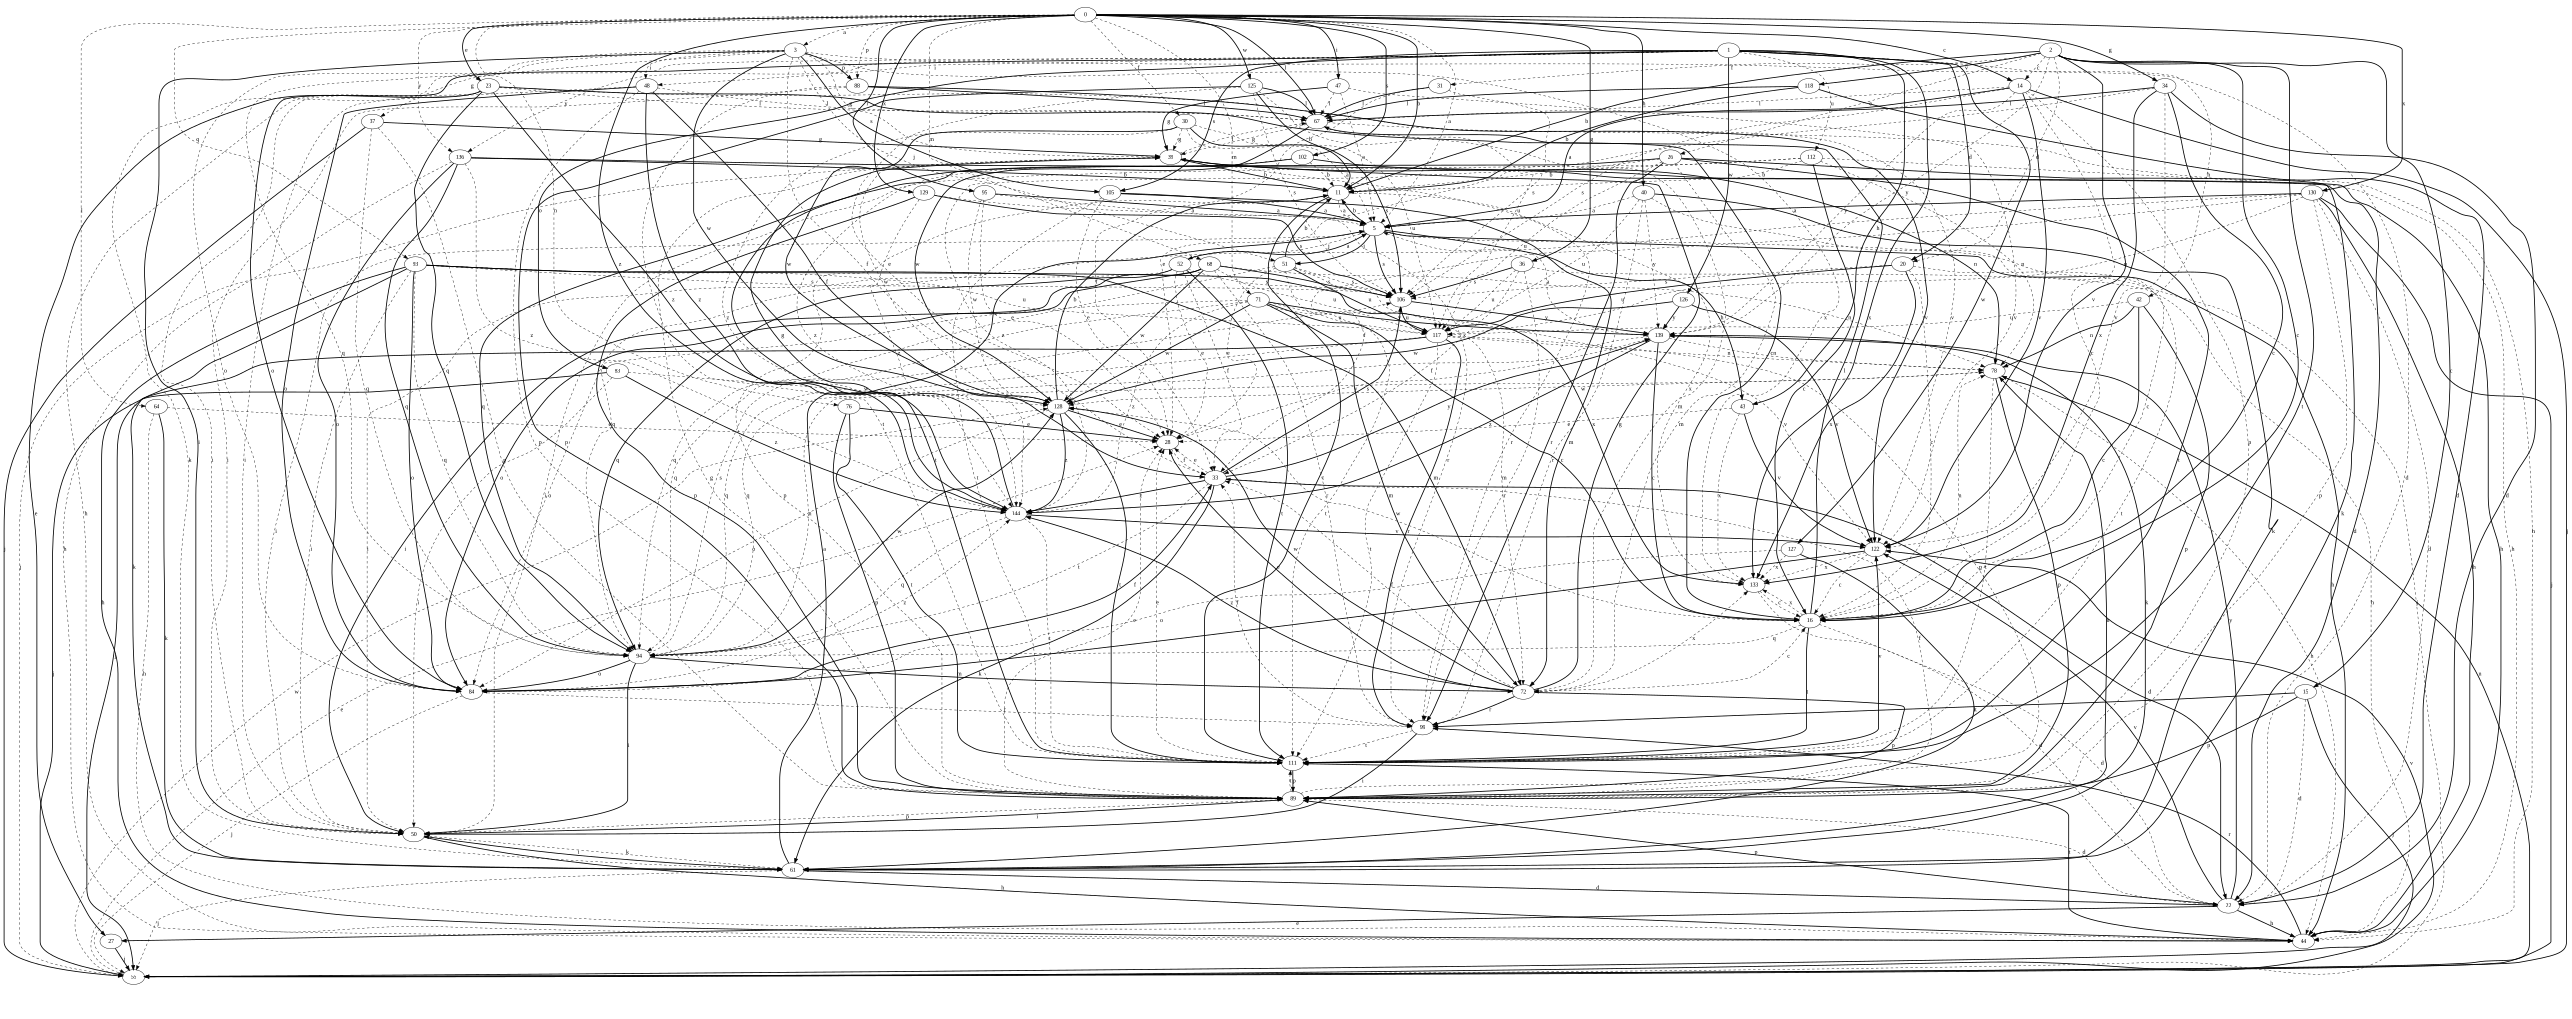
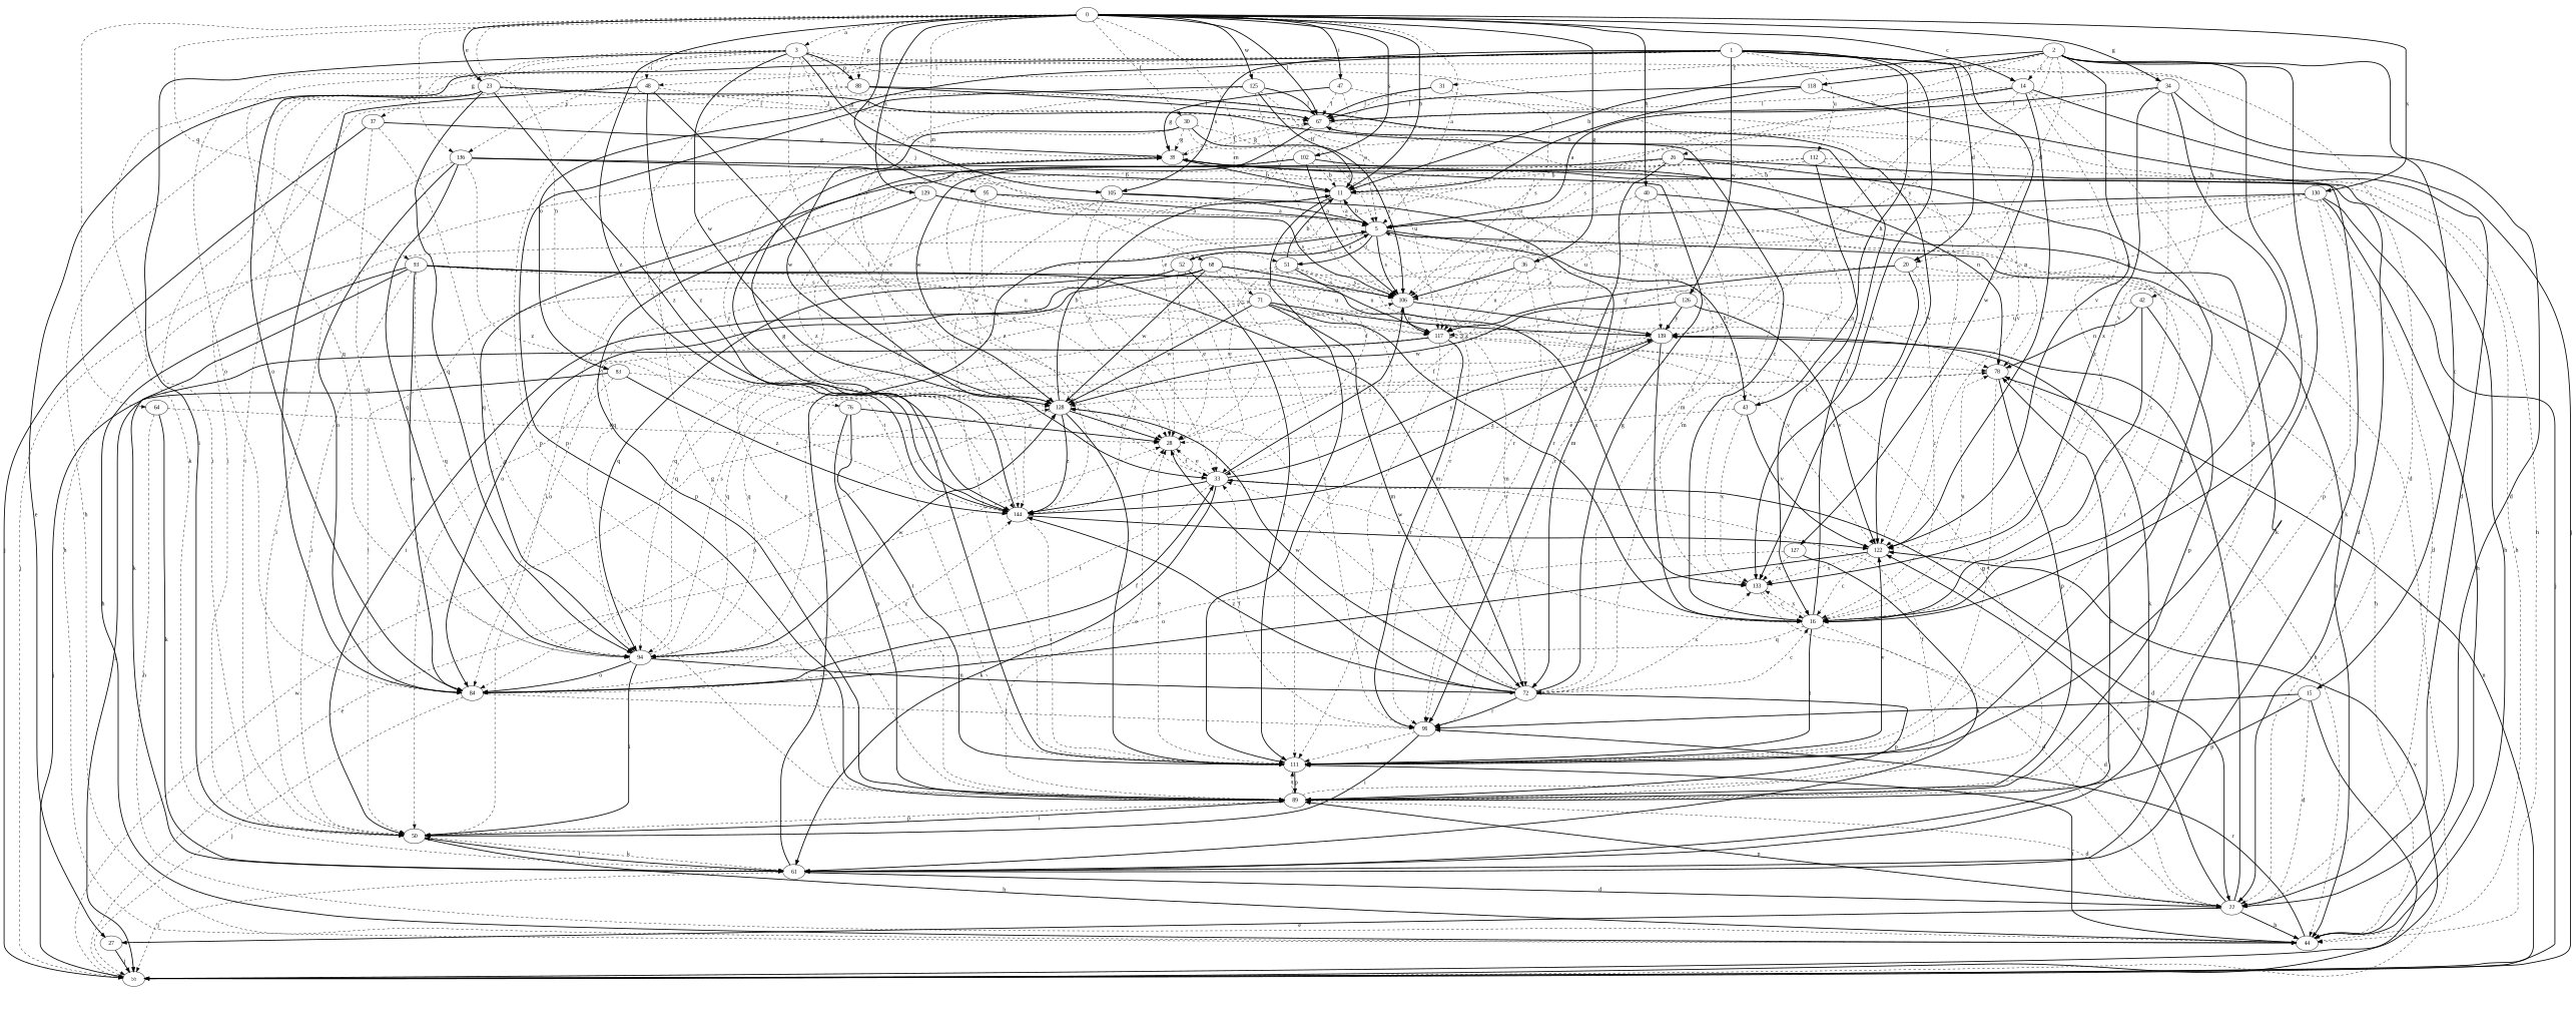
  strict digraph {
    fontname="Liberation Serif"
    node [fontname="Liberation Serif"]
    edge [fontname="Liberation Serif" style=dashed]
    0
    3
    5
    11
    14
    23
    30
    34
    36
    40
    47
    64
    67
    68
    71
    76
    88
    93
    95
    102
    125
    129
    130
    136
    144
    48
    84
    105
    133
    22
    33
    37
    39
    50
    51
    94
    128
    43
    44
    52
    55
    106
    111
    89
    16
    122
    139
    27
    117
    28
    99
    61
    72
    78
    1
    20
    42
    83
    112
    126
    127
    2
    15
    26
    31
    118
    0 -> 3 [label=a]
    0 -> 5 [label=a]
    0 -> 11 [label=b style=bold]
    0 -> 14 [label=c style=bold]
    0 -> 23 [label=e style=bold]
    0 -> 30 [label=f]
    0 -> 34 [label=g style=bold]
    0 -> 36 [label=g style=bold]
    0 -> 40 [label=h style=bold]
    0 -> 47 [label=i style=bold]
    0 -> 64 [label=l]
    0 -> 67 [label=l style=bold]
    0 -> 68 [label=m]
    0 -> 71 [label=m]
    0 -> 76 [label=n]
    0 -> 88 [label=p]
    0 -> 93 [label=q]
    0 -> 95 [label=r style=bold]
    0 -> 102 [label=s style=bold]
    0 -> 125 [label=w style=bold]
    0 -> 129 [label=x style=bold]
    0 -> 130 [label=x style=bold]
    0 -> 136 [label=y]
    0 -> 144 [label=z style=bold]
    3 -> 88 [label=p style=bold]
    3 -> 48 [label=i]
    3 -> 84 [label=o]
    3 -> 105 [label=s style=bold]
    3 -> 133 [label=x]
    3 -> 22 [label=d]
    3 -> 33 [label=f]
    3 -> 37 [label=g]
    3 -> 39 [label=g]
    3 -> 50 [label=i style=bold]
    3 -> 51 [label=j]
    3 -> 94 [label=q]
    3 -> 128 [label=w style=bold]
    5 -> 11 [label=b style=bold]
    5 -> 50 [label=i]
    5 -> 51 [label=j style=bold]
    5 -> 43 [label=h style=bold]
    5 -> 44 [label=h style=bold]
    5 -> 52 [label=j]
    5 -> 55 [label=j]
    5 -> 106 [label=s style=bold]
    11 -> 5 [label=a]
    11 -> 133 [label=x]
    11 -> 111 [label=t style=bold]
    11 -> 89 [label=p]
    14 -> 5 [label=a style=bold]
    14 -> 67 [label=l]
    14 -> 55 [label=j style=bold]
    14 -> 106 [label=s]
    14 -> 89 [label=p]
    14 -> 16 [label=c]
    14 -> 122 [label=v style=bold]
    14 -> 139 [label=y]
    23 -> 67 [label=l]
    23 -> 144 [label=z style=bold]
    23 -> 50 [label=i]
    23 -> 94 [label=q style=bold]
    23 -> 44 [label=h]
    23 -> 16 [label=c style=bold]
    23 -> 122 [label=v]
    23 -> 27 [label=e style=bold]
    30 -> 5 [label=a]
    30 -> 144 [label=z]
    30 -> 39 [label=g]
    30 -> 128 [label=w style=bold]
    30 -> 106 [label=s style=bold]
    30 -> 117 [label=u]
    34 -> 67 [label=l style=bold]
    34 -> 133 [label=x style=bold]
    34 -> 22 [label=d style=bold]
    34 -> 16 [label=c style=bold]
    34 -> 122 [label=v]
    34 -> 28 [label=e]
    36 -> 33 [label=f]
    36 -> 44 [label=h]
    36 -> 106 [label=s style=bold]
    36 -> 117 [label=u]
    36 -> 99 [label=r]
    40 -> 5 [label=a]
    40 -> 16 [label=c]
    40 -> 139 [label=y]
    40 -> 117 [label=u]
    40 -> 99 [label=r]
    40 -> 61 [label=k style=bold]
    47 -> 5 [label=a]
    47 -> 67 [label=l]
    47 -> 39 [label=g style=bold]
    47 -> 122 [label=v]
    64 -> 44 [label=h]
    64 -> 28 [label=e]
    64 -> 61 [label=k style=bold]
    67 -> 39 [label=g]
    67 -> 128 [label=w style=bold]
    67 -> 44 [label=h]
    67 -> 72 [label=m]
    68 -> 84 [label=o style=bold]
    68 -> 50 [label=i style=bold]
    68 -> 128 [label=w style=bold]
    68 -> 106 [label=s style=bold]
    68 -> 117 [label=u]
    68 -> 99 [label=r]
    68 -> 78 [label=n]
    71 -> 144 [label=z]
    71 -> 84 [label=o]
    71 -> 94 [label=q]
    71 -> 128 [label=w style=bold]
    71 -> 16 [label=c style=bold]
    71 -> 122 [label=v]
    71 -> 139 [label=y style=bold]
    71 -> 117 [label=u]
    71 -> 72 [label=m style=bold]
    76 -> 111 [label=t style=bold]
    76 -> 89 [label=p style=bold]
    76 -> 28 [label=e style=bold]
    88 -> 67 [label=l style=bold]
    88 -> 50 [label=i]
    88 -> 111 [label=t]
    88 -> 122 [label=v style=bold]
    93 -> 84 [label=o style=bold]
    93 -> 133 [label=x style=bold]
    93 -> 50 [label=i]
    93 -> 94 [label=q]
    93 -> 44 [label=h style=bold]
    93 -> 106 [label=s]
    93 -> 117 [label=u]
    93 -> 61 [label=k style=bold]
    93 -> 72 [label=m style=bold]
    95 -> 5 [label=a style=bold]
    95 -> 128 [label=w]
    95 -> 28 [label=e]
    95 -> 99 [label=r]
    102 -> 11 [label=b]
    102 -> 144 [label=z]
+   102 -> 106 [label=s style=bold]
    102 -> 111 [label=t style=bold]
    102 -> 78 [label=n style=bold]
    125 -> 11 [label=b style=bold]
    125 -> 67 [label=l style=bold]
    125 -> 106 [label=s]
    125 -> 89 [label=p style=bold]
    125 -> 117 [label=u]
    125 -> 28 [label=e]
    129 -> 5 [label=a]
    129 -> 144 [label=z]
    129 -> 106 [label=s style=bold]
    129 -> 89 [label=p style=bold]
    130 -> 5 [label=a style=bold]
    130 -> 22 [label=d]
    130 -> 33 [label=f]
    130 -> 94 [label=q]
    130 -> 44 [label=h style=bold]
    130 -> 55 [label=j style=bold]
    130 -> 89 [label=p]
    130 -> 117 [label=u]
    136 -> 11 [label=b style=bold]
    136 -> 144 [label=z]
    136 -> 84 [label=o style=bold]
    136 -> 22 [label=d style=bold]
    136 -> 94 [label=q style=bold]
    136 -> 44 [label=h]
    144 -> 39 [label=g style=bold]
-   144 -> 94 [label=q]
    144 -> 111 [label=t]
    144 -> 122 [label=v style=bold]
    48 -> 67 [label=l]
    48 -> 144 [label=z style=bold]
    48 -> 84 [label=o style=bold]
    48 -> 33 [label=f style=bold]
    48 -> 50 [label=i]
    48 -> 89 [label=p]
    84 -> 144 [label=z]
    84 -> 33 [label=f style=bold]
    84 -> 55 [label=j]
    84 -> 99 [label=r]
    105 -> 5 [label=a style=bold]
    105 -> 111 [label=t]
    105 -> 28 [label=e]
    105 -> 72 [label=m style=bold]
    133 -> 22 [label=d]
    133 -> 16 [label=c]
    22 -> 44 [label=h style=bold]
    22 -> 89 [label=p style=bold]
    22 -> 122 [label=v style=bold]
    22 -> 139 [label=y style=bold]
    22 -> 27 [label=e style=bold]
    33 -> 144 [label=z style=bold]
    33 -> 22 [label=d style=bold]
    33 -> 94 [label=t]
    33 -> 106 [label=s style=bold]
    33 -> 139 [label=y style=bold]
    33 -> 28 [label=e]
    33 -> 61 [label=k style=bold]
    37 -> 39 [label=g style=bold]
    37 -> 94 [label=q]
    37 -> 55 [label=j style=bold]
    37 -> 89 [label=p]
    39 -> 11 [label=b style=bold]
    39 -> 67 [label=l]
    39 -> 128 [label=w]
    39 -> 44 [label=h style=bold]
    39 -> 55 [label=j]
    39 -> 99 [label=r]
    50 -> 44 [label=h style=bold]
    50 -> 89 [label=p]
    50 -> 61 [label=k]
    51 -> 11 [label=b style=bold]
    51 -> 94 [label=q]
    51 -> 106 [label=s]
    51 -> 111 [label=t]
    51 -> 117 [label=u style=bold]
    51 -> 28 [label=e]
    51 -> 72 [label=m]
    94 -> 84 [label=o style=bold]
    94 -> 50 [label=i style=bold]
    94 -> 128 [label=w style=bold]
    94 -> 106 [label=s]
    94 -> 72 [label=m style=bold]
    94 -> 78 [label=n]
    128 -> 11 [label=b style=bold]
    128 -> 144 [label=z style=bold]
    128 -> 84 [label=o]
    128 -> 111 [label=t style=bold]
    128 -> 28 [label=e style=bold]
    43 -> 133 [label=x]
    43 -> 122 [label=v style=bold]
    43 -> 28 [label=e]
    44 -> 111 [label=t style=bold]
    44 -> 99 [label=r style=bold]
    52 -> 5 [label=a style=bold]
    52 -> 33 [label=f]
    52 -> 50 [label=i]
    52 -> 94 [label=q style=bold]
    52 -> 106 [label=s]
    52 -> 111 [label=t style=bold]
    52 -> 28 [label=e]
    55 -> 128 [label=w]
    55 -> 122 [label=v style=bold]
    55 -> 28 [label=e]
    55 -> 78 [label=n style=bold]
    106 -> 139 [label=y style=bold]
    106 -> 117 [label=u style=bold]
    111 -> 89 [label=p style=bold]
    111 -> 122 [label=v style=bold]
    111 -> 28 [label=e]
    89 -> 22 [label=d]
    89 -> 33 [label=f]
    89 -> 39 [label=g]
    89 -> 50 [label=i style=bold]
    89 -> 111 [label=t]
    89 -> 28 [label=e]
    16 -> 67 [label=l style=bold]
    16 -> 133 [label=x]
    16 -> 22 [label=d]
    16 -> 94 [label=q]
    16 -> 128 [label=w]
    16 -> 111 [label=t style=bold]
    16 -> 78 [label=n]
    122 -> 84 [label=o style=bold]
    122 -> 133 [label=x]
    122 -> 16 [label=c]
    139 -> 5 [label=a]
    139 -> 144 [label=z style=bold]
    139 -> 94 [label=q]
    139 -> 16 [label=c style=bold]
    139 -> 61 [label=k style=bold]
-   139 -> 78 [label=n]
    27 -> 55 [label=j style=bold]
    117 -> 94 [label=q]
    117 -> 55 [label=j style=bold]
    117 -> 111 [label=t]
    117 -> 89 [label=p]
    117 -> 99 [label=r style=bold]
    117 -> 78 [label=n]
    28 -> 33 [label=f]
    28 -> 139 [label=y]
    99 -> 33 [label=f]
    99 -> 50 [label=i style=bold]
    99 -> 111 [label=t]
    61 -> 5 [label=a style=bold]
    61 -> 22 [label=d style=bold]
    61 -> 50 [label=i style=bold]
    61 -> 55 [label=j]
    61 -> 78 [label=n style=bold]
    72 -> 144 [label=z style=bold]
    72 -> 133 [label=x]
    72 -> 33 [label=f]
    72 -> 39 [label=g style=bold]
    72 -> 128 [label=w style=bold]
    72 -> 89 [label=p style=bold]
    72 -> 16 [label=c]
    72 -> 28 [label=e style=bold]
    72 -> 99 [label=r style=bold]
    78 -> 128 [label=w]
    78 -> 44 [label=h]
    78 -> 111 [label=t]
    78 -> 89 [label=p style=bold]
    1 -> 136 [label=y]
    1 -> 48 [label=i]
    1 -> 84 [label=o style=bold]
    1 -> 105 [label=s style=bold]
    1 -> 133 [label=x style=bold]
    1 -> 43 [label=h style=bold]
    1 -> 61 [label=k]
    1 -> 20 [label=d style=bold]
    1 -> 42 [label=h]
    1 -> 83 [label=o style=bold]
    1 -> 112 [label=u]
    1 -> 126 [label=w style=bold]
    1 -> 127 [label=w style=bold]
    20 -> 133 [label=x style=bold]
    20 -> 106 [label=s]
    20 -> 111 [label=t]
    20 -> 16 [label=c]
    20 -> 117 [label=u style=bold]
    42 -> 89 [label=p style=bold]
    42 -> 16 [label=c style=bold]
    42 -> 117 [label=u]
    42 -> 78 [label=n style=bold]
    83 -> 144 [label=z style=bold]
    83 -> 50 [label=i]
    83 -> 128 [label=w]
    83 -> 55 [label=j style=bold]
    112 -> 11 [label=b]
    112 -> 144 [label=z]
    112 -> 50 [label=i]
    112 -> 44 [label=h]
    112 -> 16 [label=c style=bold]
    112 -> 78 [label=n]
    126 -> 128 [label=w style=bold]
    126 -> 122 [label=v style=bold]
    126 -> 139 [label=y style=bold]
    127 -> 84 [label=o]
    127 -> 133 [label=x]
    127 -> 61 [label=k style=bold]
    2 -> 11 [label=b style=bold]
    2 -> 14 [label=c]
    2 -> 111 [label=t style=bold]
    2 -> 16 [label=c style=bold]
    2 -> 122 [label=v style=bold]
    2 -> 139 [label=y]
    2 -> 20 [label=d]
    2 -> 15 [label=c style=bold]
    2 -> 26 [label=e]
    2 -> 31 [label=f]
    2 -> 118 [label=v style=bold]
    15 -> 22 [label=d]
    15 -> 55 [label=j style=bold]
    15 -> 89 [label=p style=bold]
    15 -> 99 [label=r style=bold]
    26 -> 11 [label=b]
    26 -> 94 [label=q style=bold]
    26 -> 111 [label=t style=bold]
    26 -> 117 [label=u]
    26 -> 99 [label=r style=bold]
    26 -> 61 [label=k style=bold]
    26 -> 72 [label=m]
    31 -> 67 [label=l style=bold]
    31 -> 33 [label=f]
    31 -> 106 [label=s]
    118 -> 11 [label=b style=bold]
    118 -> 67 [label=l style=bold]
    118 -> 22 [label=d style=bold]
  }
